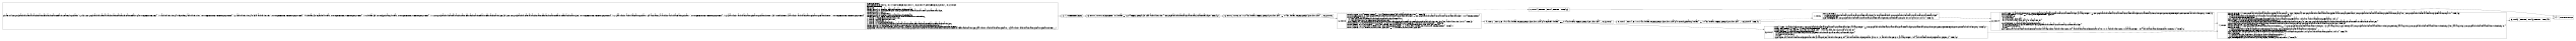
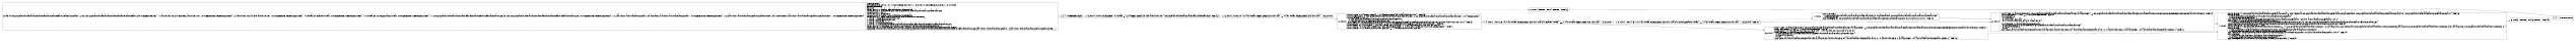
  digraph {
    rankdir=LR
    node [shape=record]
    n1 [label="{13\:\ ?|MTH_ENTER_STATIC\l}"]
    n2 [label="{15\:\ 0x0000|0x0000: INSTANCE_OF  (r0 I:boolean) = (r8 I:??[OBJECT, ARRAY] A[D('child' android.view.View)]) com.google.android.material.circularreveal.CircularRevealWidget  (LINE:462)\l}"]
    n3 [label="{16\:\ 0x0002|0x0002: IF  (r0 I:??[int, boolean, OBJECT, ARRAY, byte, short, char]) != (0 ??[int, boolean, OBJECT, ARRAY, byte, short, char])  \-\> B:18:0x0005 \l}"]
    n4 [label="{17\:\ 0x0004|RETURN\l|0x0004: RETURN    (LINE:463)\l}"]
    n5 [label="{18\:\ 0x0005|0x0005: MOVE  (r0 I:??[OBJECT, ARRAY]) = (r8 I:??[OBJECT, ARRAY] A[D('child' android.view.View)])  (LINE:465)\l0x0006: CHECK_CAST (r0 I:com.google.android.material.circularreveal.CircularRevealWidget) = (com.google.android.material.circularreveal.CircularRevealWidget) (r0 I:??[OBJECT, ARRAY]) \l0x0008: INVOKE  (r1 I:int) = \l  (r6 I:com.google.android.material.transformation.FabTransformationBehavior)\l  (r7 I:android.view.View A[D('dependency' android.view.View)])\l type: DIRECT call: com.google.android.material.transformation.FabTransformationBehavior.getBackgroundTint(android.view.View):int A[MD:(android.view.View):int (m)] (LINE:467)\l0x000c: CONST  (r2 I:??[int, float, short, byte, char]) = (16777215(0xffffff, float:2.3509886E\-38) ??[int, float, short, byte, char])  (LINE:468)\l0x000f: ARITH  (r2 I:??[int, boolean]) = (r2 I:??[int, boolean, short, byte, char]) & (r1 I:??[int, boolean, short, byte, char] A[D('tint' int)]) \l0x0010: CONST  (r3 I:??[int, float, boolean, short, byte, char, OBJECT, ARRAY]) = (0 ??[int, float, boolean, short, byte, char, OBJECT, ARRAY])  (LINE:471)\l0x0011: CONST  (r4 I:??[boolean, int, float, short, byte, char]) = (1 ??[boolean, int, float, short, byte, char]) \l}"]
    n6 [label="{14\:\ ?|MTH_EXIT_BLOCK\l}"]
    n7 [label="{19\:\ 0x0012|0x0012: IF  (r9 I:??[int, boolean, OBJECT, ARRAY, byte, short, char] A[D('expanded' boolean)]) == (0 ??[int, boolean, OBJECT, ARRAY, byte, short, char])  \-\> B:23:0x0024 \l}"]
    n8 [label="{20\:\ 0x0014|0x0014: IF  (r10 I:??[int, boolean, OBJECT, ARRAY, byte, short, char] A[D('currentlyAnimating' boolean)]) != (0 ??[int, boolean, OBJECT, ARRAY, byte, short, char])  \-\> B:22:0x0019  (LINE:472)\l}"]
-   n9 [label="{23\:\ 0x0024|0x0024: SGET  (r5 I:android.util.Property\<com.google.android.material.circularreveal.CircularRevealWidget, java.lang.Integer\>) =  com.google.android.material.circularreveal.CircularRevealWidget.CircularRevealScrimColorProperty.CIRCULAR_REVEAL_SCRIM_COLOR android.util.Property  (LINE:481)\l0x0026: NEW_ARRAY  (r4 I:int[]) = (r4 I:int A[IMMUTABLE_TYPE]) type: int[] \l0x0028: APUT  (r4 I:??[int, float][]), (r3 I:??[int, short, byte, char]), (r1 I:??[int, float, short, byte, char] A[D('tint' int)]) \l0x002a: INVOKE  (r3 I:android.animation.ObjectAnimator) = \l  (r0 I:java.lang.Object A[D('circularRevealChild' com.google.android.material.circularreveal.CircularRevealWidget)])\l  (r5 I:animator.util.Property)\l  (r4 I:int[])\l type: STATIC call: android.animation.ObjectAnimator.ofInt(java.lang.Object, android.util.Property, int[]):android.animation.ObjectAnimator A[MD:\<T\>:(T, android.util.Property\<T, java.lang.Integer\>, int[]):android.animation.ObjectAnimator VARARG (c)] (LINE:482)\l}"]
+   n9 [label="{23\:\ 0x0024|0x0024: SGET  (r5 I:android.util.Property\<com.google.android.material.circularreveal.CircularRevealWidget, java.lang.Integer\>) =  com.google.android.material.circularreveal.CircularRevealWidget.CircularRevealScrimColorProperty.CIRCULAR_REVEAL_SCRIM_COLOR android.util.Property  (LINE:481)\l0x0026: NEW_ARRAY  (r4 I:int[]) = (r4 I:int A[IMMUTABLE_TYPE]) type: int[] \l0x0028: APUT  (r4 I:??[int, float][]), (r3 I:??[int, short, byte, char]), (r1 I:??[int, float, short, byte, char] A[D('tint' int)]) \l0x002a: INVOKE  (r3 I:android.animation.ObjectAnimator) = \l  (r0 I:java.lang.Object A[D('circularRevealChild' com.google.android.material.circularreveal.CircularRevealWidget)])\l  (r5 I:android.util.Property)\l  (r4 I:int[])\l type: STATIC call: android.animation.ObjectAnimator.ofInt(java.lang.Object, android.util.Property, int[]):android.animation.ObjectAnimator A[MD:\<T\>:(T, android.util.Property\<T, java.lang.Integer\>, int[]):android.animation.ObjectAnimator VARARG (c)] (LINE:482)\l}"]
    n10 [label="{21\:\ 0x0016|0x0016: INVOKE  \l  (r0 I:com.google.android.material.circularreveal.CircularRevealWidget A[D('circularRevealChild' com.google.android.material.circularreveal.CircularRevealWidget)])\l  (r1 I:int A[D('tint' int)])\l type: INTERFACE call: com.google.android.material.circularreveal.CircularRevealWidget.setCircularRevealScrimColor(int):void A[MD:(int):void (m)] (LINE:473)\l}"]
    n11 [label="{22\:\ 0x0019|0x0019: SGET  (r5 I:android.util.Property\<com.google.android.material.circularreveal.CircularRevealWidget, java.lang.Integer\>) =  com.google.android.material.circularreveal.CircularRevealWidget.CircularRevealScrimColorProperty.CIRCULAR_REVEAL_SCRIM_COLOR android.util.Property  (LINE:475)\l0x001b: NEW_ARRAY  (r4 I:int[]) = (r4 I:int A[IMMUTABLE_TYPE]) type: int[] \l0x001d: ARITH  \l  (r4 I:??[int, float][])\l  (r3 I:??[int, short, byte, char])\l  (r2 I:??[int, float, short, byte, char] A[D('transparent' int)])\l \l0x001f: INVOKE  (r3 I:android.animation.ObjectAnimator) = \l  (r0 I:java.lang.Object A[D('circularRevealChild' com.google.android.material.circularreveal.CircularRevealWidget)])\l  (r5 I:android.util.Property)\l  (r4 I:int[])\l type: STATIC call: android.animation.ObjectAnimator.ofInt(java.lang.Object, android.util.Property, int[]):android.animation.ObjectAnimator A[MD:\<T\>:(T, android.util.Property\<T, java.lang.Integer\>, int[]):android.animation.ObjectAnimator VARARG (c)] (LINE:476)\l}"]
    n12 [label="{24\:\ 0x002e|0x002e: INVOKE  (r4 I:com.google.android.material.animation.ArgbEvaluatorCompat) =  type: STATIC call: com.google.android.material.animation.ArgbEvaluatorCompat.getInstance():com.google.android.material.animation.ArgbEvaluatorCompat A[MD:():com.google.android.material.animation.ArgbEvaluatorCompat (m)] (LINE:488)\l0x0032: INVOKE  \l  (r3 I:android.animation.ObjectAnimator A[D('animator' android.animation.ObjectAnimator)])\l  (r4 I:android.animation.TypeEvaluator)\l type: VIRTUAL call: android.animation.ObjectAnimator.setEvaluator(android.animation.TypeEvaluator):void A[MD:(android.animation.TypeEvaluator):void (c)]\l0x0035: IGET  (r4 I:com.google.android.material.animation.MotionSpec) = \l  (r11 I:com.google.android.material.transformation.FabTransformationBehavior$FabTransformationSpec A[D('spec' com.google.android.material.transformation.FabTransformationBehavior$FabTransformationSpec)])\l com.google.android.material.transformation.FabTransformationBehavior.FabTransformationSpec.timings com.google.android.material.animation.MotionSpec  (LINE:489)\l0x0037: CONST_STR  (r5 I:java.lang.String) =  \"color\" \l0x0039: INVOKE  (r4 I:com.google.android.material.animation.MotionTiming) = (r4 I:com.google.android.material.animation.MotionSpec), (r5 I:java.lang.String) type: VIRTUAL call: com.google.android.material.animation.MotionSpec.getTiming(java.lang.String):com.google.android.material.animation.MotionTiming A[MD:(java.lang.String):com.google.android.material.animation.MotionTiming (m)]\l0x003d: INVOKE  \l  (r4 I:com.google.android.material.animation.MotionTiming A[D('timing' com.google.android.material.animation.MotionTiming)])\l  (r3 I:android.animation.Animator A[D('animator' android.animation.ObjectAnimator)])\l type: VIRTUAL call: com.google.android.material.animation.MotionTiming.apply(android.animation.Animator):void A[MD:(android.animation.Animator):void (m)] (LINE:490)\l0x0040: INVOKE  \l  (r12 I:java.util.List A[D('animations' java.util.List\<android.animation.Animator\>)])\l  (r3 I:java.lang.Object A[D('animator' android.animation.ObjectAnimator)])\l type: INTERFACE call: java.util.List.add(java.lang.Object):boolean A[MD:(E):boolean (c)] (LINE:491)\l}"]
    n13 [label="{25\:\ 0x0043|RETURN\l|0x0043: RETURN    (LINE:492)\l}"]
    n14 [label="{private void com.google.android.material.transformation.FabTransformationBehavior.createColorAnimation((r6 'this' I:com.google.android.material.transformation.FabTransformationBehavior A[IMMUTABLE_TYPE, THIS]), (r7 I:android.view.View A[D('dependency' android.view.View), IMMUTABLE_TYPE, METHOD_ARGUMENT]), (r8 I:android.view.View A[D('child' android.view.View), IMMUTABLE_TYPE, METHOD_ARGUMENT]), (r9 I:boolean A[D('expanded' boolean), IMMUTABLE_TYPE, METHOD_ARGUMENT]), (r10 I:boolean A[D('currentlyAnimating' boolean), IMMUTABLE_TYPE, METHOD_ARGUMENT]), (r11 I:com.google.android.material.transformation.FabTransformationBehavior$FabTransformationSpec A[D('spec' com.google.android.material.transformation.FabTransformationBehavior$FabTransformationSpec), IMMUTABLE_TYPE, METHOD_ARGUMENT]), (r12 I:java.util.List\<android.animation.Animator\> A[D('animations' java.util.List\<android.animation.Animator\>), IMMUTABLE_TYPE, METHOD_ARGUMENT]), (r13 I:java.util.List\<android.animation.Animator$AnimatorListener\> A[D('unusedListeners' java.util.List\<android.animation.Animator$AnimatorListener\>), IMMUTABLE_TYPE, METHOD_ARGUMENT]))  | USE_LINES_HINTS\lCROSS_EDGE: B:25:0x0043 \-\> B:14:?, CROSS_EDGE: B:20:0x0014 \-\> B:22:0x0019, CROSS_EDGE: B:23:0x0024 \-\> B:24:0x002e\lINLINE_NOT_NEEDED\lDebug Info:\l  0x0023\-0x0024: r3 'animator' Landroid\/animation\/ObjectAnimator;\l  0x0008\-0x0043: r0 'circularRevealChild' Lcom\/google\/android\/material\/circularreveal\/CircularRevealWidget;\l  0x000c\-0x0043: r1 'tint' I\l  0x0010\-0x0043: r2 'transparent' I\l  0x002e\-0x0043: r3 'animator' Landroid\/animation\/ObjectAnimator;\l  0x003d\-0x0043: r4 'timing' Lcom\/google\/android\/material\/animation\/MotionTiming;\l  \-1 \-0x0043: r7 'dependency' Landroid\/view\/View;\l  \-1 \-0x0043: r8 'child' Landroid\/view\/View;\l  \-1 \-0x0043: r9 'expanded' Z\l  \-1 \-0x0043: r10 'currentlyAnimating' Z\l  \-1 \-0x0043: r11 'spec' Lcom\/google\/android\/material\/transformation\/FabTransformationBehavior$FabTransformationSpec;\l  0x0000\-0x0043: r12 'animations' Ljava\/util\/List;, signature: Ljava\/util\/List\<Landroid\/animation\/Animator;\>;\l  0x0000\-0x0043: r13 'unusedListeners' Ljava\/util\/List;, signature: Ljava\/util\/List\<Landroid\/animation\/Animator$AnimatorListener;\>;\lSIGNATURE: (Landroid\/view\/View;Landroid\/view\/View;ZZLcom\/google\/android\/material\/transformation\/FabTransformationBehavior$FabTransformationSpec;Ljava\/util\/List\<Landroid\/animation\/Animator;\>;Ljava\/util\/List\<Landroid\/animation\/Animator$AnimatorListener;\>;)V\l}"]
    n1 -> n2
    n2 -> n3
    n3 -> n4 [style=dashed]
    n3 -> n5
    n4 -> n6
    n5 -> n7
    n7 -> n8 [style=dashed]
    n7 -> n9
    n8 -> n10 [style=dashed]
    n8 -> n11
    n9 -> n12
    n10 -> n11
    n11 -> n12
    n12 -> n13
    n13 -> n6 [style=dashed]
    n14 -> n1
  }
